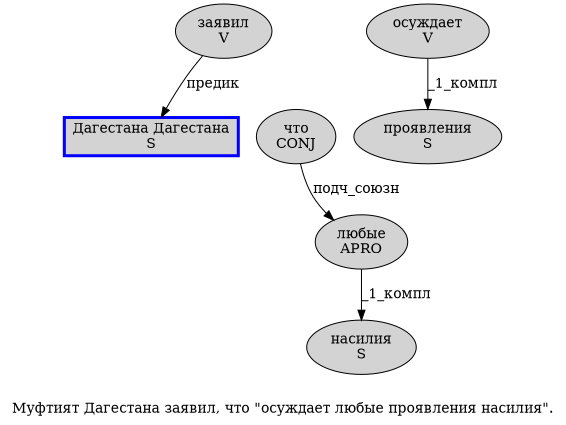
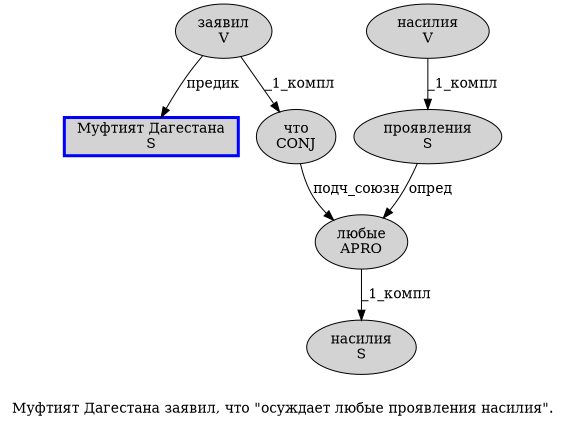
  digraph {
    label="Муфтият Дагестана заявил, что \"осуждает любые проявления насилия\"."
    node [fillcolor=lightgray penwidth=1 shape=ellipse style=filled]
-   n1 [color=blue label="Дагестана Дагестана\nS" penwidth=3 shape=box]
+   n1 [color=blue label="Муфтият Дагестана\nS" penwidth=3 shape=box]
    n2 [label="заявил\nV"]
    n3 [label="что\nCONJ"]
    n4 [label="любые\nAPRO"]
-   n5 [label="осуждает\nV"]
+   n5 [label="насилия\nV"]
    n6 [label="проявления\nS"]
    n7 [label="насилия\nS"]
    n2 -> n1 [label="предик"]
+   n2 -> n3 [label="_1_компл"]
    n3 -> n4 [label="подч_союзн"]
    n4 -> n7 [label="_1_компл"]
    n5 -> n6 [label="_1_компл"]
+   n6 -> n4 [label="опред"]
  }
